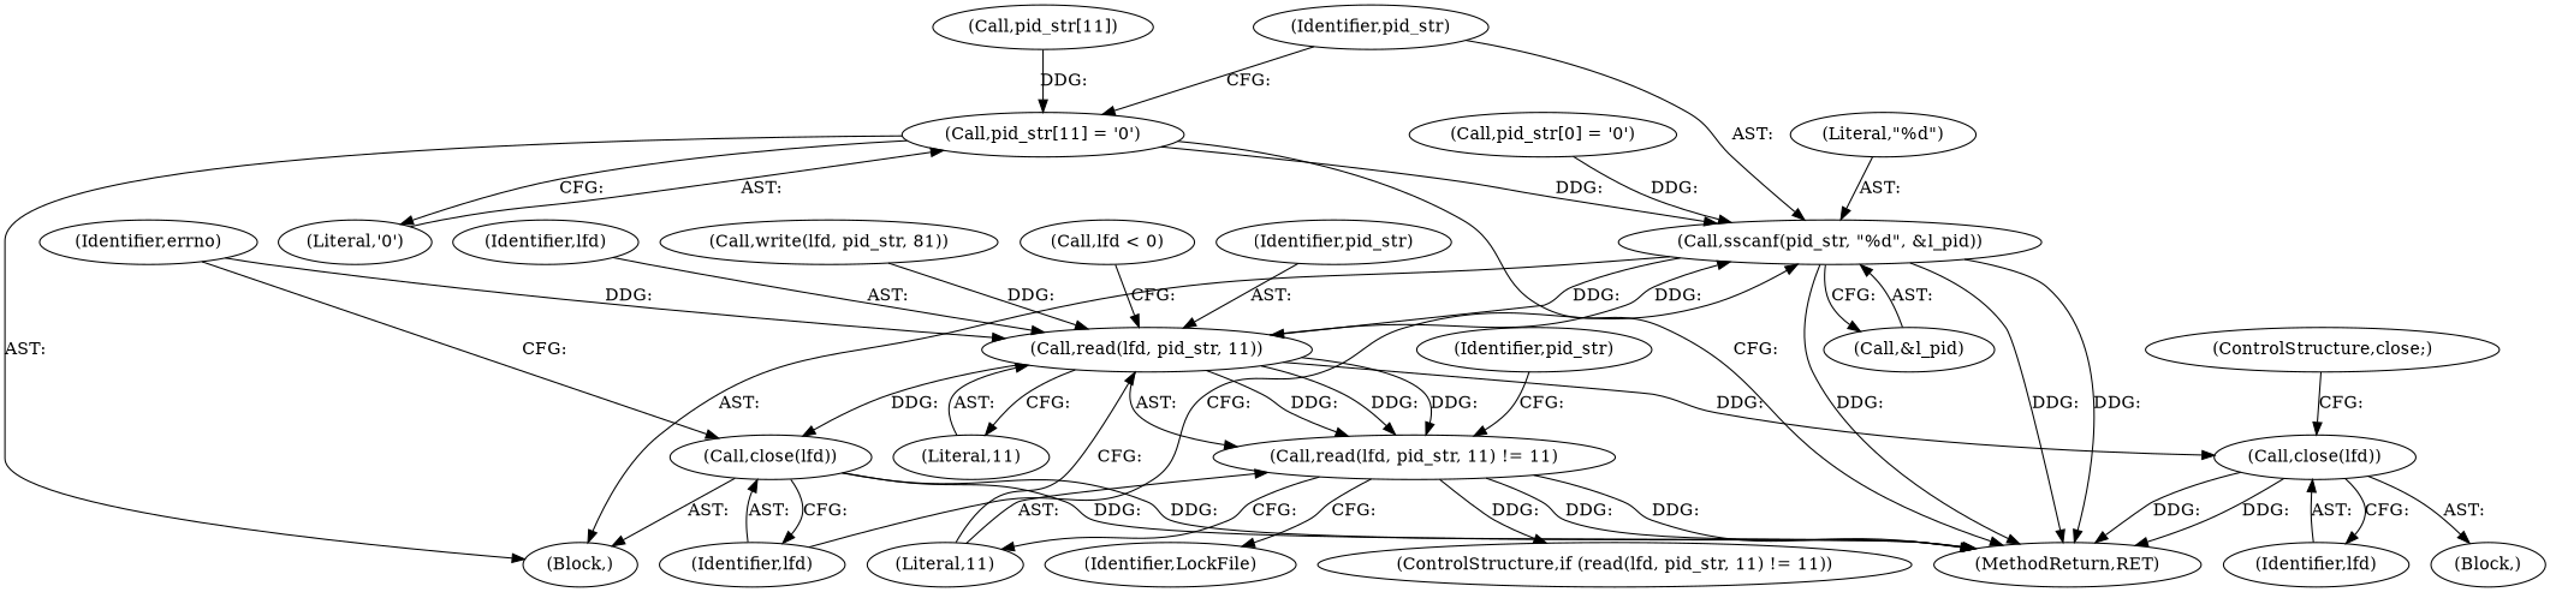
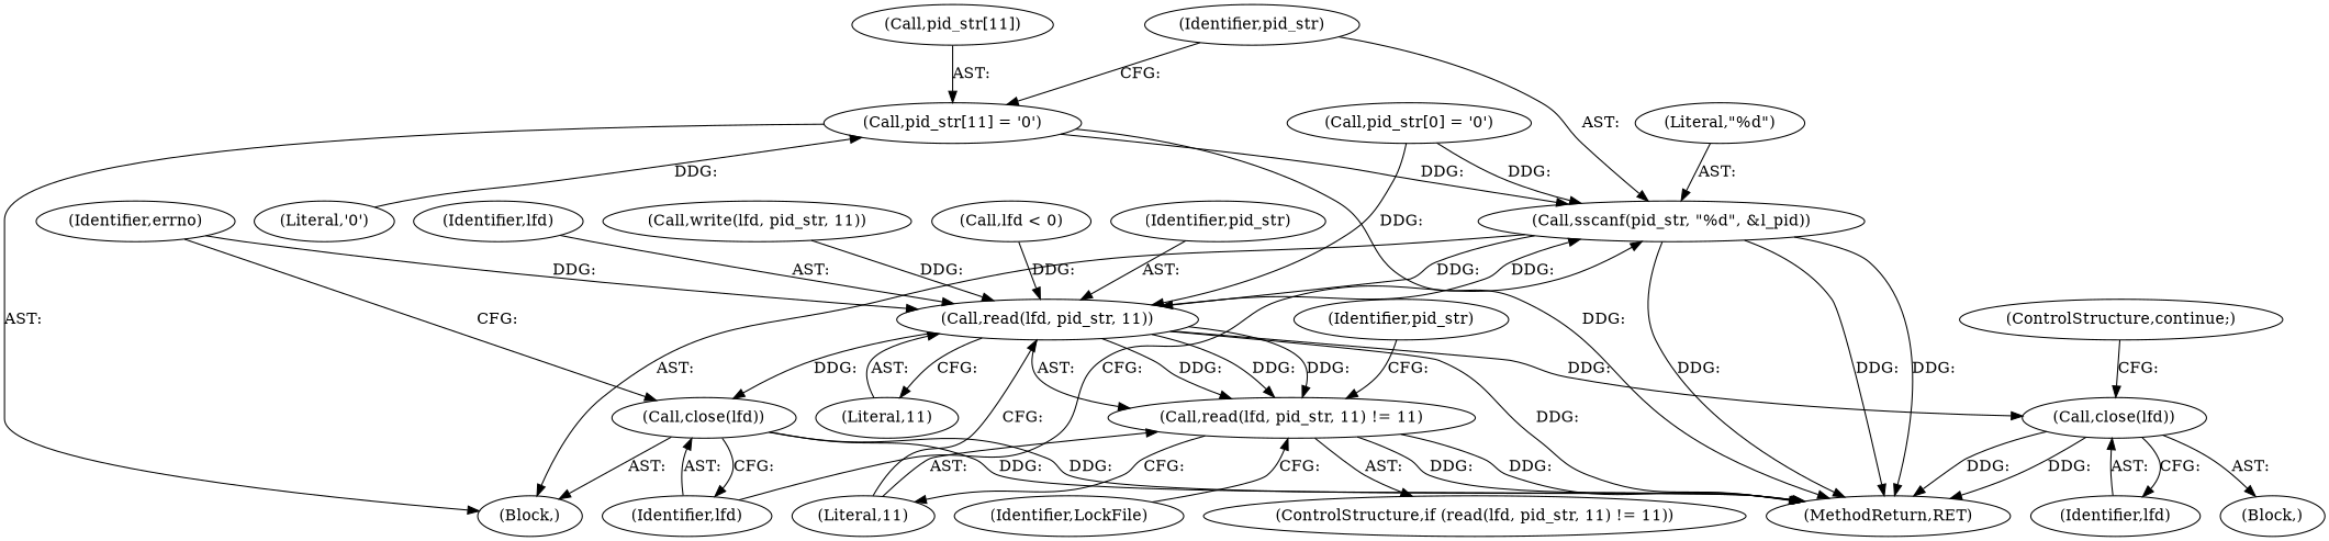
  digraph {
    n1 [label="(Call,pid_str[11] = '\0')"]
    n2 [label="(Call,sscanf(pid_str, \"%d\", &l_pid))"]
    n3 [label="(MethodReturn,RET)"]
    n4 [label="(Block,)"]
    n5 [label="(Literal,'\0')"]
    n6 [label="(Call,read(lfd, pid_str, 11))"]
    n7 [label="(Call,read(lfd, pid_str, 11) != 11)"]
    n8 [label="(Call,close(lfd))"]
    n9 [label="(Call,close(lfd))"]
    n10 [label="(Literal,11)"]
-   n11 [label="(Call,&l_pid)"]
    n12 [label="(Literal,11)"]
    n13 [label="(ControlStructure,if (read(lfd, pid_str, 11) != 11))"]
    n14 [label="(Block,)"]
    n15 [label="(Identifier,lfd)"]
    n16 [label="(Identifier,lfd)"]
    n17 [label="(Identifier,pid_str)"]
    n18 [label="(Call,pid_str[0] = '\0')"]
    n19 [label="(Identifier,errno)"]
    n20 [label="(Identifier,pid_str)"]
    n21 [label="(Call,pid_str[11])"]
    n22 [label="(Identifier,LockFile)"]
    n23 [label="(Identifier,lfd)"]
    n24 [label="(Literal,\"%d\")"]
-   n25 [label="(ControlStructure,close;)"]
+   n25 [label="(ControlStructure,continue;)"]
    n26 [label="(Identifier,pid_str)"]
-   n27 [label="(Call,write(lfd, pid_str, 81))"]
+   n27 [label="(Call,write(lfd, pid_str, 11))"]
    n28 [label="(Call,lfd < 0)"]
    n1 -> n2 [label="DDG: "]
-   n1 -> n3 [label="CFG: "]
+   n1 -> n3 [label="DDG: "]
    n1 -> n4 [label="AST: "]
-   n1 -> n5 [label="CFG: "]
    n2 -> n3 [label="DDG: "]
    n2 -> n3 [label="DDG: "]
    n2 -> n3 [label="DDG: "]
    n2 -> n4 [label="AST: "]
    n2 -> n6 [label="DDG: "]
-   n2 -> n11 [label="CFG: "]
-   n5 -> n1 [label="AST: "]
+   n5 -> n1 [label="DDG: "]
    n6 -> n2 [label="DDG: "]
+   n6 -> n3 [label="DDG: "]
    n6 -> n7 [label="AST: "]
    n6 -> n7 [label="DDG: "]
    n6 -> n7 [label="DDG: "]
    n6 -> n7 [label="DDG: "]
    n6 -> n8 [label="DDG: "]
    n6 -> n9 [label="DDG: "]
    n6 -> n10 [label="CFG: "]
    n7 -> n3 [label="DDG: "]
    n7 -> n3 [label="DDG: "]
    n7 -> n12 [label="CFG: "]
-   n7 -> n13 [label="DDG: "]
+   n7 -> n13 [label="AST: "]
    n8 -> n3 [label="DDG: "]
    n8 -> n3 [label="DDG: "]
    n8 -> n14 [label="AST: "]
    n8 -> n15 [label="CFG: "]
    n9 -> n3 [label="DDG: "]
    n9 -> n3 [label="DDG: "]
    n9 -> n4 [label="AST: "]
    n9 -> n16 [label="CFG: "]
    n10 -> n6 [label="AST: "]
-   n11 -> n2 [label="AST: "]
    n12 -> n6 [label="CFG: "]
    n12 -> n7 [label="AST: "]
    n15 -> n8 [label="AST: "]
    n16 -> n2 [label="CFG: "]
    n16 -> n9 [label="AST: "]
    n17 -> n1 [label="CFG: "]
    n17 -> n2 [label="AST: "]
    n18 -> n2 [label="DDG: "]
+   n18 -> n6 [label="DDG: "]
    n19 -> n6 [label="DDG: "]
    n19 -> n9 [label="CFG: "]
    n20 -> n6 [label="AST: "]
-   n21 -> n1 [label="DDG: "]
-   n7 -> n22 [label="CFG: "]
+   n21 -> n1 [label="AST: "]
+   n22 -> n7 [label="CFG: "]
    n23 -> n6 [label="AST: "]
    n24 -> n2 [label="AST: "]
    n25 -> n8 [label="CFG: "]
    n26 -> n7 [label="CFG: "]
    n27 -> n6 [label="DDG: "]
-   n28 -> n6 [label="CFG: "]
+   n28 -> n6 [label="DDG: "]
  }
